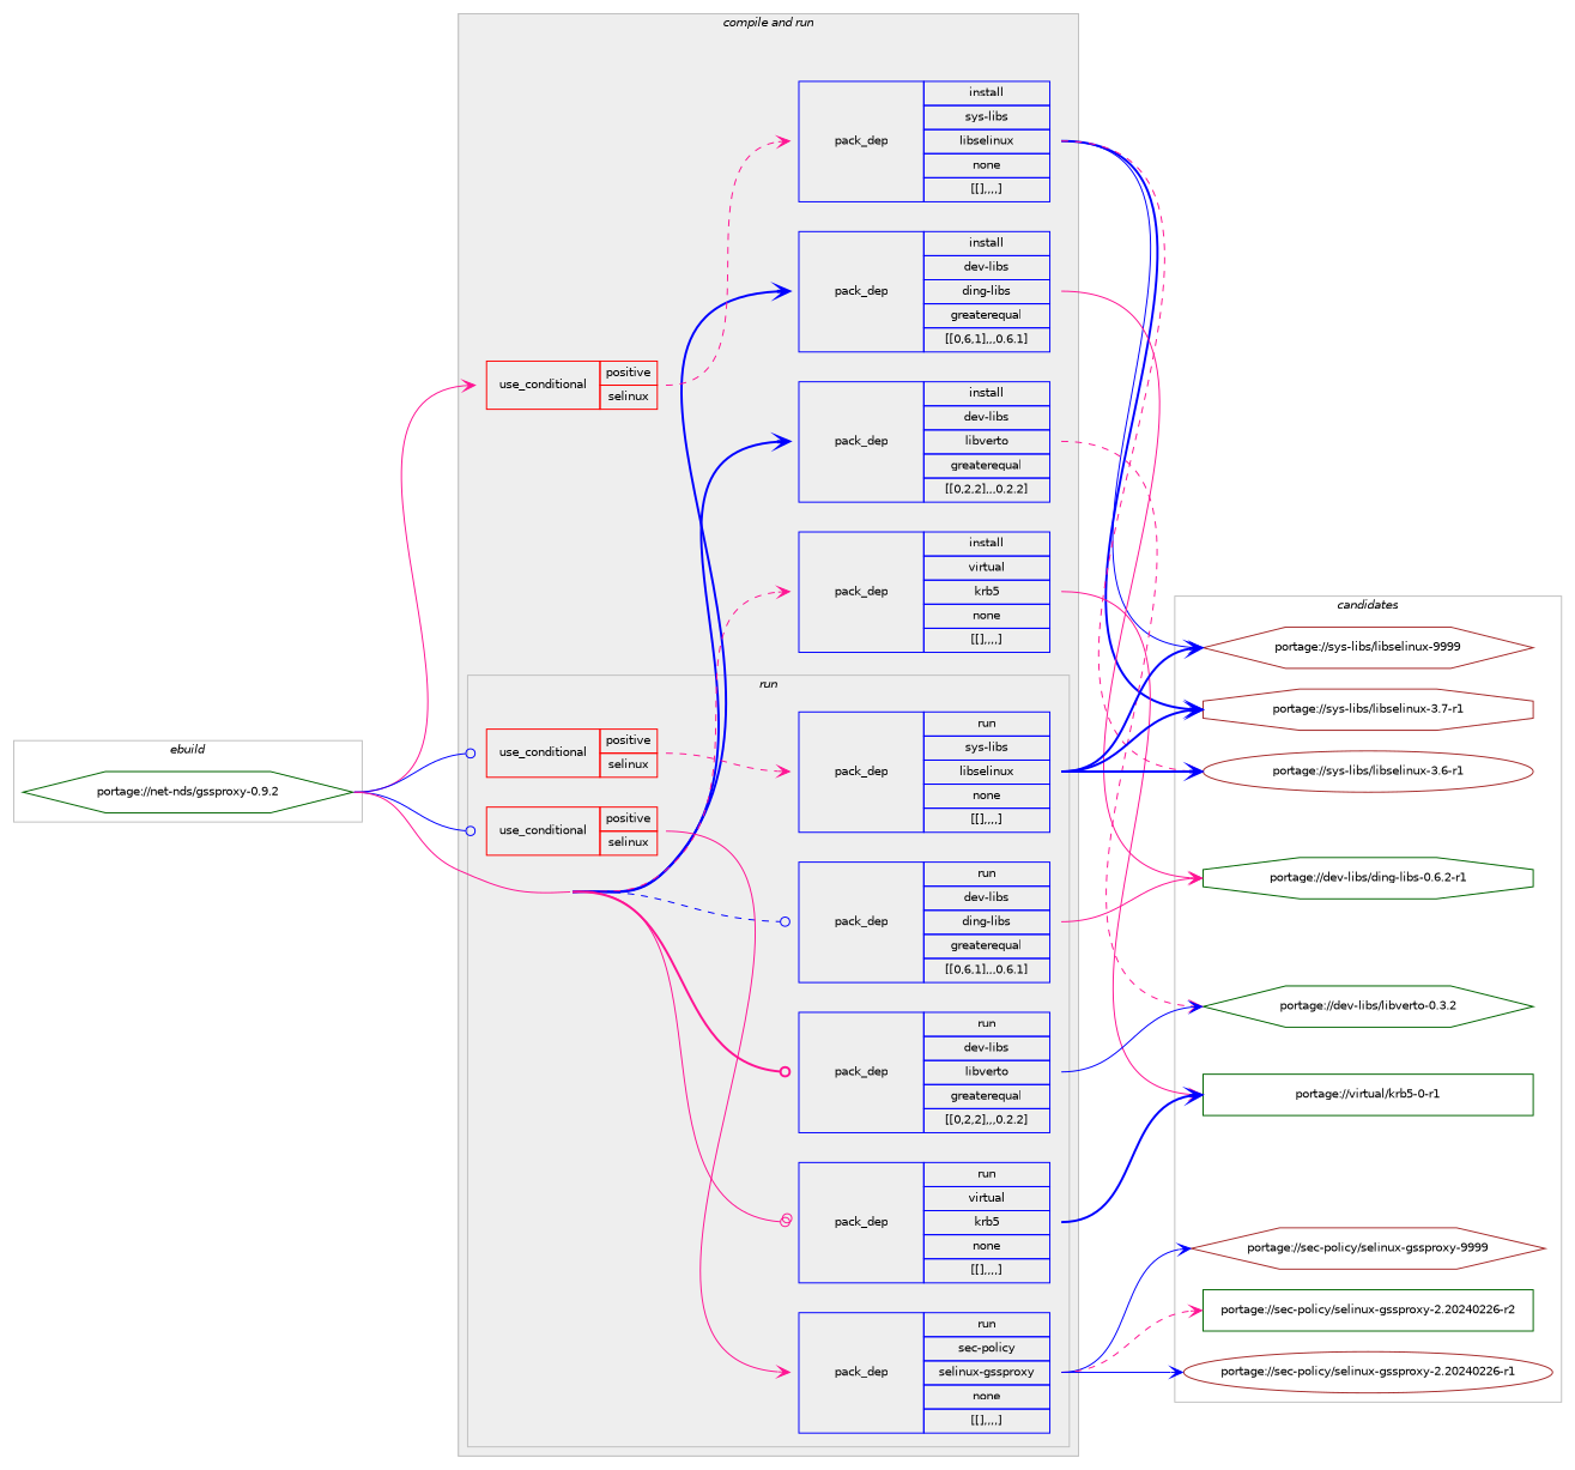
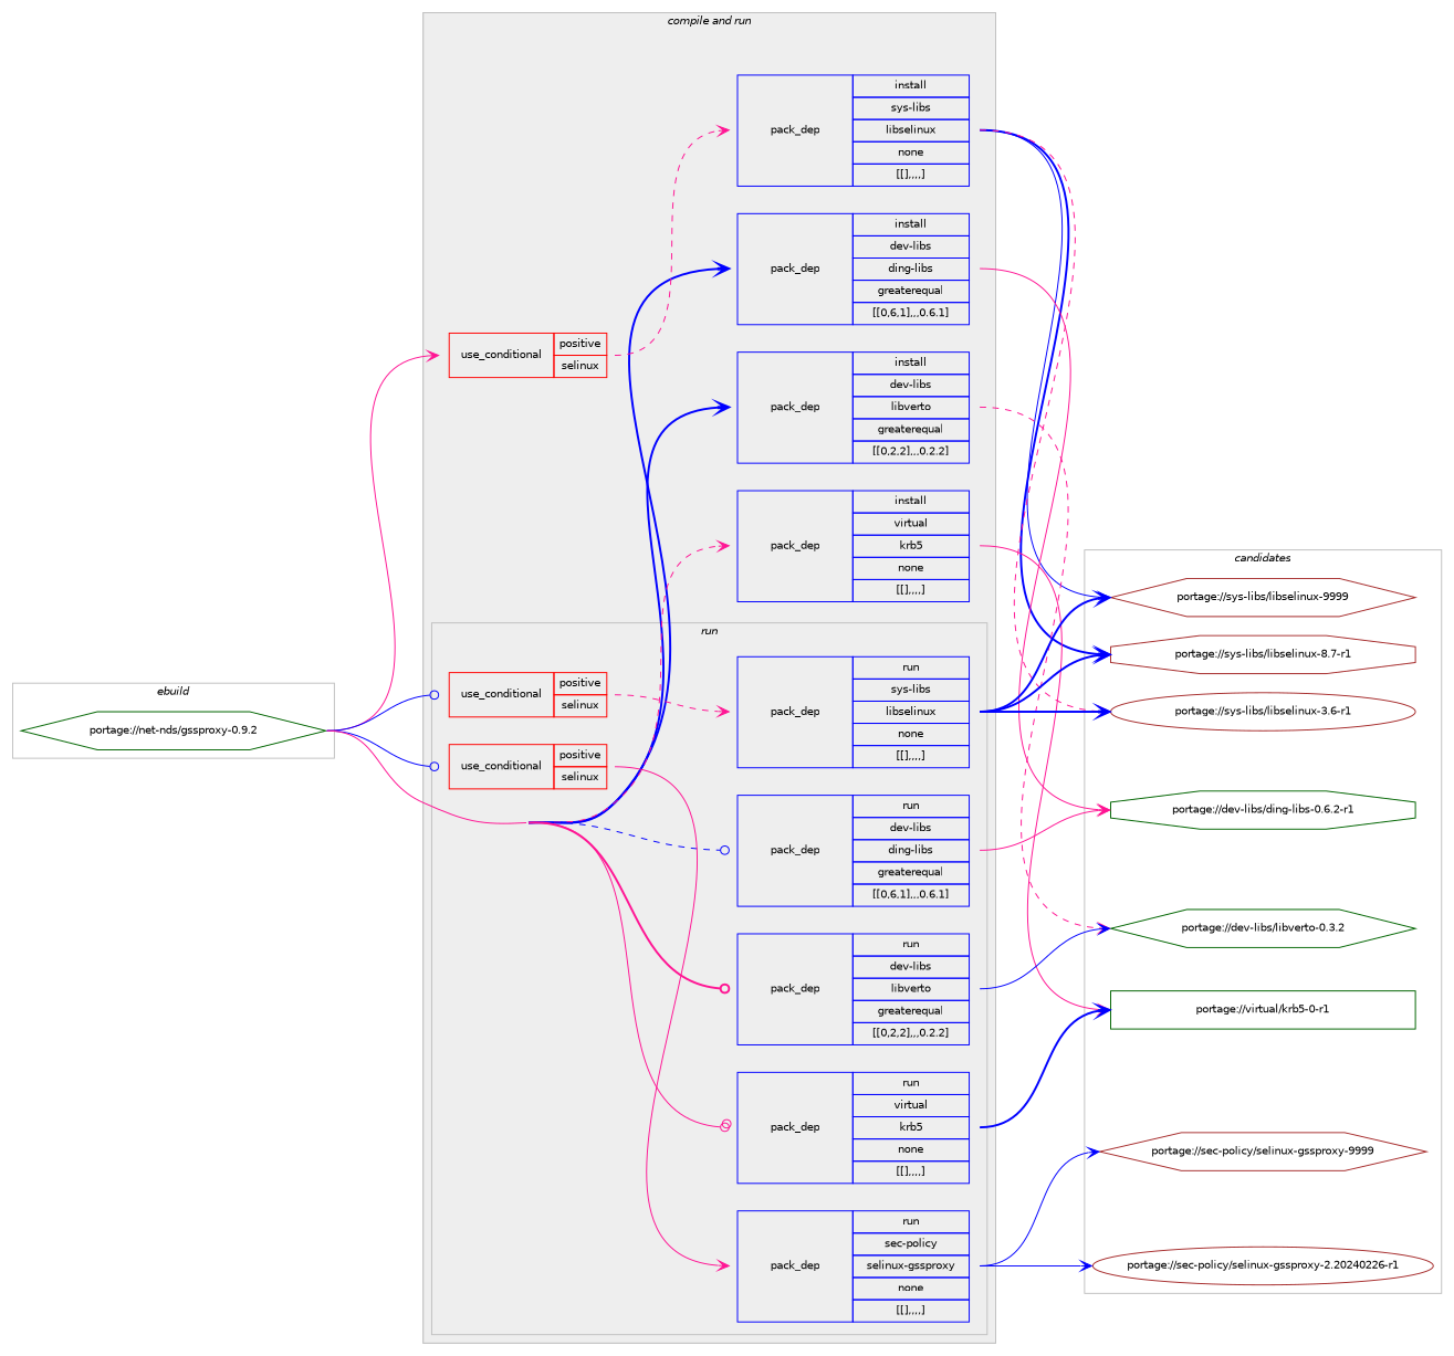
  digraph {
    compound=true
    concentrate=true
    fontname=Helvetica
    fontsize=10
    newrank=true
    rankdir=LR
    ranksep=1.5
    node [color=blue fontname=Helvetica fontsize=10 shape=none]
    edge [arrowhead=vee color=blue headport=w style=solid tailport=e weight=100]
    n1 [color=darkgreen label="portage://net-nds/gssproxy-0.9.2" shape=hexagon width=4]
    n2 [label=<<TABLE BORDER="0" CELLBORDER="1" CELLSPACING="0" CELLPADDING="4" WIDTH="220"><TR><TD ROWSPAN="6" CELLPADDING="30">pack_dep</TD></TR><TR><TD WIDTH="110">install</TD></TR><TR><TD>sys-libs</TD></TR><TR><TD>libselinux</TD></TR><TR><TD>none</TD></TR><TR><TD>[[],,,,]</TD></TR></TABLE>>]
    n3 [color=red label=<<TABLE BORDER="0" CELLBORDER="1" CELLSPACING="0" CELLPADDING="4"><TR><TD ROWSPAN="3" CELLPADDING="10">use_conditional</TD></TR><TR><TD>positive</TD></TR><TR><TD>selinux</TD></TR></TABLE>>]
    n4 [label=<<TABLE BORDER="0" CELLBORDER="1" CELLSPACING="0" CELLPADDING="4" WIDTH="220"><TR><TD ROWSPAN="6" CELLPADDING="30">pack_dep</TD></TR><TR><TD WIDTH="110">install</TD></TR><TR><TD>dev-libs</TD></TR><TR><TD>ding-libs</TD></TR><TR><TD>greaterequal</TD></TR><TR><TD>[[0,6,1],,,0.6.1]</TD></TR></TABLE>>]
    n5 [label=<<TABLE BORDER="0" CELLBORDER="1" CELLSPACING="0" CELLPADDING="4" WIDTH="220"><TR><TD ROWSPAN="6" CELLPADDING="30">pack_dep</TD></TR><TR><TD WIDTH="110">install</TD></TR><TR><TD>dev-libs</TD></TR><TR><TD>libverto</TD></TR><TR><TD>greaterequal</TD></TR><TR><TD>[[0,2,2],,,0.2.2]</TD></TR></TABLE>>]
    n6 [label=<<TABLE BORDER="0" CELLBORDER="1" CELLSPACING="0" CELLPADDING="4" WIDTH="220"><TR><TD ROWSPAN="6" CELLPADDING="30">pack_dep</TD></TR><TR><TD WIDTH="110">install</TD></TR><TR><TD>virtual</TD></TR><TR><TD>krb5</TD></TR><TR><TD>none</TD></TR><TR><TD>[[],,,,]</TD></TR></TABLE>>]
    n7 [label=<<TABLE BORDER="0" CELLBORDER="1" CELLSPACING="0" CELLPADDING="4" WIDTH="220"><TR><TD ROWSPAN="6" CELLPADDING="30">pack_dep</TD></TR><TR><TD WIDTH="110">run</TD></TR><TR><TD>sec-policy</TD></TR><TR><TD>selinux-gssproxy</TD></TR><TR><TD>none</TD></TR><TR><TD>[[],,,,]</TD></TR></TABLE>>]
    n8 [color=red label=<<TABLE BORDER="0" CELLBORDER="1" CELLSPACING="0" CELLPADDING="4"><TR><TD ROWSPAN="3" CELLPADDING="10">use_conditional</TD></TR><TR><TD>positive</TD></TR><TR><TD>selinux</TD></TR></TABLE>>]
    n9 [label=<<TABLE BORDER="0" CELLBORDER="1" CELLSPACING="0" CELLPADDING="4" WIDTH="220"><TR><TD ROWSPAN="6" CELLPADDING="30">pack_dep</TD></TR><TR><TD WIDTH="110">run</TD></TR><TR><TD>sys-libs</TD></TR><TR><TD>libselinux</TD></TR><TR><TD>none</TD></TR><TR><TD>[[],,,,]</TD></TR></TABLE>>]
    n10 [color=red label=<<TABLE BORDER="0" CELLBORDER="1" CELLSPACING="0" CELLPADDING="4"><TR><TD ROWSPAN="3" CELLPADDING="10">use_conditional</TD></TR><TR><TD>positive</TD></TR><TR><TD>selinux</TD></TR></TABLE>>]
    n11 [label=<<TABLE BORDER="0" CELLBORDER="1" CELLSPACING="0" CELLPADDING="4" WIDTH="220"><TR><TD ROWSPAN="6" CELLPADDING="30">pack_dep</TD></TR><TR><TD WIDTH="110">run</TD></TR><TR><TD>dev-libs</TD></TR><TR><TD>ding-libs</TD></TR><TR><TD>greaterequal</TD></TR><TR><TD>[[0,6,1],,,0.6.1]</TD></TR></TABLE>>]
    n12 [label=<<TABLE BORDER="0" CELLBORDER="1" CELLSPACING="0" CELLPADDING="4" WIDTH="220"><TR><TD ROWSPAN="6" CELLPADDING="30">pack_dep</TD></TR><TR><TD WIDTH="110">run</TD></TR><TR><TD>dev-libs</TD></TR><TR><TD>libverto</TD></TR><TR><TD>greaterequal</TD></TR><TR><TD>[[0,2,2],,,0.2.2]</TD></TR></TABLE>>]
    n13 [label=<<TABLE BORDER="0" CELLBORDER="1" CELLSPACING="0" CELLPADDING="4" WIDTH="220"><TR><TD ROWSPAN="6" CELLPADDING="30">pack_dep</TD></TR><TR><TD WIDTH="110">run</TD></TR><TR><TD>virtual</TD></TR><TR><TD>krb5</TD></TR><TR><TD>none</TD></TR><TR><TD>[[],,,,]</TD></TR></TABLE>>]
    n14 [color=brown label="portage://sys-libs/libselinux-9999" shape=hexagon width=4]
-   n15 [color=brown label="portage://sys-libs/libselinux-3.7-r1" shape=octagon width=4]
+   n15 [color=brown label="portage://sys-libs/libselinux-8.7-r1" shape=octagon width=4]
    n16 [color=brown label="portage://sys-libs/libselinux-3.6-r1" shape=ellipse width=4]
    n17 [color=darkgreen label="portage://dev-libs/ding-libs-0.6.2-r1" shape=octagon width=4]
    n18 [color=darkgreen label="portage://dev-libs/libverto-0.3.2" shape=hexagon width=4]
    n19 [color=darkgreen label="portage://virtual/krb5-0-r1" shape=box width=4]
    n20 [color=brown label="portage://sec-policy/selinux-gssproxy-9999" shape=hexagon width=4]
-   n21 [color=darkgreen label="portage://sec-policy/selinux-gssproxy-2.20240226-r2" shape=box width=4]
    n22 [color=brown label="portage://sec-policy/selinux-gssproxy-2.20240226-r1" shape=ellipse width=4]
    subgraph cluster_1 {
      color=gray
      label=<<i>ebuild</i>>
      n1
    }
    subgraph cluster_2 {
      color=gray
      label=<<i>dependencies</i>>
      subgraph cluster_3 {
        color=gray
        fillcolor="#eeeeee"
        label=<<i>compile</i>>
        style=filled
        subgraph sub_4 {
          color=gray
          fillcolor="#eeeeee"
          label=<<i>compile</i>>
          style=filled
          n3
          subgraph sub_5 {
            color=gray
            fillcolor="#eeeeee"
            label=<<i>compile</i>>
            style=filled
            n2
          }
        }
        subgraph sub_6 {
          color=gray
          fillcolor="#eeeeee"
          label=<<i>compile</i>>
          style=filled
          n4
        }
        subgraph sub_7 {
          color=gray
          fillcolor="#eeeeee"
          label=<<i>compile</i>>
          style=filled
          n5
        }
        subgraph sub_8 {
          color=gray
          fillcolor="#eeeeee"
          label=<<i>compile</i>>
          style=filled
          n6
        }
      }
      subgraph cluster_9 {
        color=gray
        fillcolor="#eeeeee"
        label=<<i>compile and run</i>>
        style=filled
      }
      subgraph cluster_10 {
        color=gray
        fillcolor="#eeeeee"
        label=<<i>run</i>>
        style=filled
        subgraph sub_11 {
          color=gray
          fillcolor="#eeeeee"
          label=<<i>run</i>>
          style=filled
          n8
          subgraph sub_12 {
            color=gray
            fillcolor="#eeeeee"
            label=<<i>run</i>>
            style=filled
            n7
          }
        }
        subgraph sub_13 {
          color=gray
          fillcolor="#eeeeee"
          label=<<i>run</i>>
          style=filled
          n10
          subgraph sub_14 {
            color=gray
            fillcolor="#eeeeee"
            label=<<i>run</i>>
            style=filled
            n9
          }
        }
        subgraph sub_15 {
          color=gray
          fillcolor="#eeeeee"
          label=<<i>run</i>>
          style=filled
          n11
        }
        subgraph sub_16 {
          color=gray
          fillcolor="#eeeeee"
          label=<<i>run</i>>
          style=filled
          n12
        }
        subgraph sub_17 {
          color=gray
          fillcolor="#eeeeee"
          label=<<i>run</i>>
          style=filled
          n13
        }
      }
    }
    subgraph cluster_18 {
      color=gray
      label=<<i>candidates</i>>
      rank=same
      subgraph sub_19 {
        color=black
        label=<<i>candidates</i>>
        nodesep=1
        rank=same
        n14
        n15
        n16
      }
      subgraph sub_20 {
        color=black
        label=<<i>candidates</i>>
        nodesep=1
        rank=same
        n17
      }
      subgraph sub_21 {
        color=black
        label=<<i>candidates</i>>
        nodesep=1
        rank=same
        n17
      }
      subgraph sub_22 {
        color=black
        label=<<i>candidates</i>>
        nodesep=1
        rank=same
        n18
      }
      subgraph sub_23 {
        color=black
        label=<<i>candidates</i>>
        nodesep=1
        rank=same
        n19
      }
      subgraph sub_24 {
        color=black
        label=<<i>candidates</i>>
        nodesep=1
        rank=same
        n20
-       n21
        n22
      }
      subgraph sub_25 {
        color=black
        label=<<i>candidates</i>>
        nodesep=1
        rank=same
        n14
        n15
        n16
      }
      subgraph sub_26 {
        color=black
        label=<<i>candidates</i>>
        nodesep=1
        rank=same
        n18
      }
      subgraph sub_27 {
        color=black
        label=<<i>candidates</i>>
        nodesep=1
        rank=same
        n19
      }
    }
    n1 -> n3 [color=deeppink weight=20]
    n1 -> n4 [style=bold weight=20]
    n1 -> n5 [style=bold weight=20]
    n1 -> n6 [color=deeppink style=dashed weight=20]
    n1 -> n8 [arrowhead=odot weight=20]
    n1 -> n10 [arrowhead=odot weight=20]
    n1 -> n11 [arrowhead=odot style=dashed weight=20]
    n1 -> n12 [arrowhead=odot color=deeppink style=bold weight=20]
    n1 -> n13 [arrowhead=odot color=deeppink weight=20]
    n2 -> n14
    n2 -> n15 [style=bold]
    n2 -> n16 [color=deeppink style=dashed]
    n3 -> n2 [color=deeppink style=dashed weight=20]
    n4 -> n17 [color=deeppink]
    n5 -> n18 [color=deeppink style=dashed]
    n6 -> n19 [color=deeppink]
    n7 -> n20
-   n7 -> n21 [color=deeppink style=dashed]
    n7 -> n22
    n8 -> n7 [color=deeppink weight=20]
    n9 -> n14 [style=bold]
    n9 -> n15 [style=bold]
    n9 -> n16 [style=bold]
    n10 -> n9 [color=deeppink style=dashed weight=20]
    n11 -> n17 [color=deeppink]
    n12 -> n18
    n13 -> n19 [style=bold]
  }
